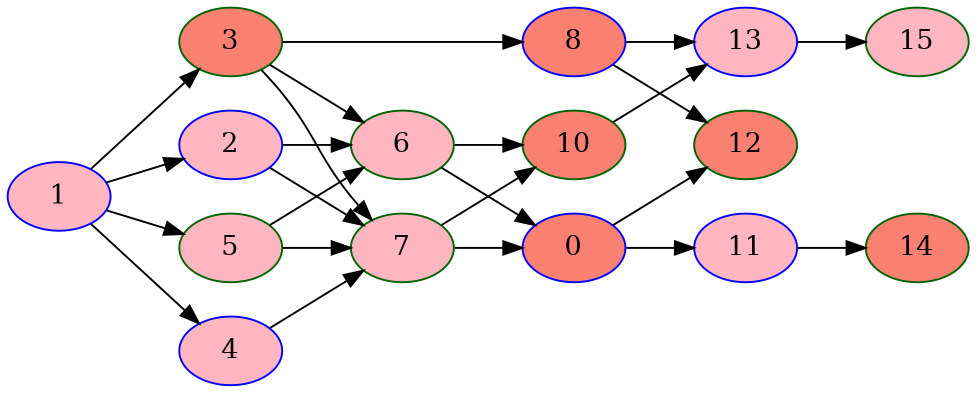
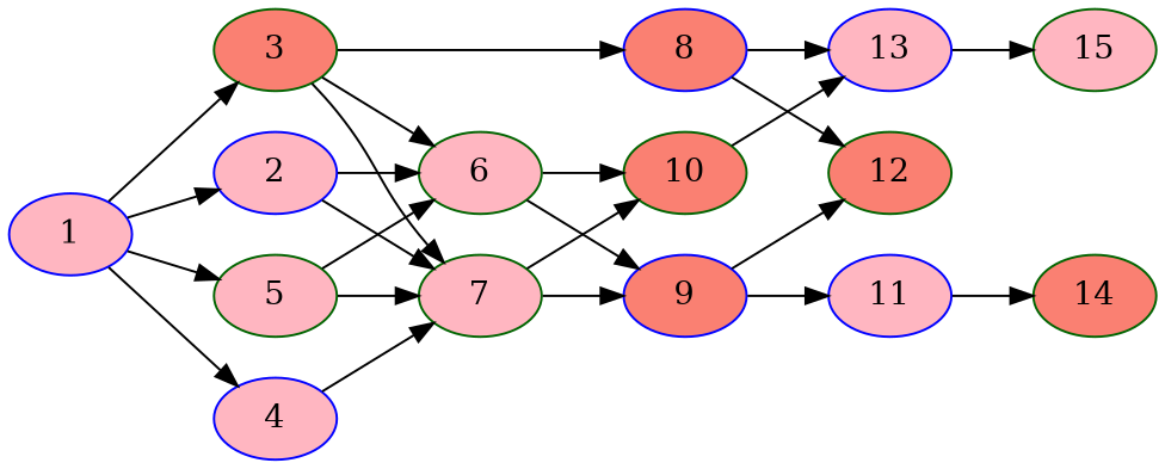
  digraph {
    rankdir=LR
    node [alpha=0.12 color=darkgreen fillcolor=lightpink style=filled]
    1 [alpha=0.17 color=blue expect_size=39864320]
    2 [alpha=0.01 color=blue expect_size=41829376]
    3 [alpha=0.01 expect_size=21578752 fillcolor=salmon]
    4 [color=blue expect_size=16407552]
    5 [alpha=0.08 expect_size=51796992]
    6 [alpha=0.06 expect_size=36187136]
    7 [alpha=0.16 expect_size=48687104]
    8 [alpha=0.13 color=blue expect_size=16169984 fillcolor=salmon]
-   9 [color=blue expect_size=10391552 fillcolor=salmon label=0]
+   9 [color=blue expect_size=10391552 fillcolor=salmon]
    10 [alpha=0.07 expect_size=31803392 fillcolor=salmon]
    12 [alpha=0.08 expect_size=5984256 fillcolor=salmon]
    13 [alpha=0.18 color=blue expect_size=9492480]
    11 [color=blue expect_size=12719104]
    15 [alpha=0.13 expect_size=41948160]
    14 [alpha=0.16 expect_size=12770304 fillcolor=salmon]
    1 -> 2
    1 -> 3
    1 -> 4
    1 -> 5
    2 -> 6
    2 -> 7
    3 -> 6
    3 -> 7
    3 -> 8
    4 -> 7
    5 -> 6
    5 -> 7
    6 -> 9
    6 -> 10
    7 -> 9
    7 -> 10
    8 -> 12
    8 -> 13
    9 -> 12
    9 -> 11
    10 -> 13
    13 -> 15
    11 -> 14
  }
